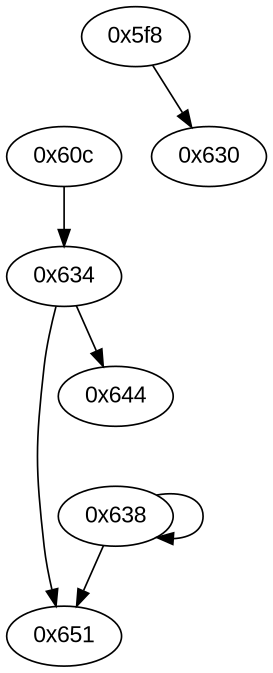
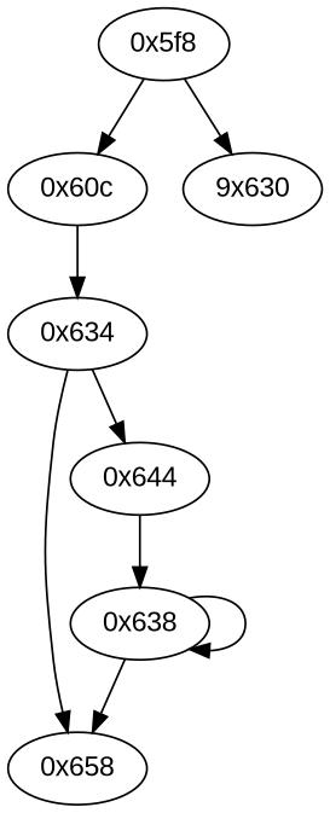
  digraph {
    fontname="Liberation Sans"
    node [fontname="Liberation Sans" opcode="[u'mov']"]
    edge [fontname="Liberation Sans"]
-   "0x658" [opcode="[u'ldr', u'add', u'bl', u'mov', u'pop']" label="0x651"]
+   "0x658" [opcode="[u'ldr', u'add', u'bl', u'mov', u'pop']"]
    n2 [label="0x638" opcode="[u'add', u'lsl', u'cmp', u'b']"]
    "0x60c" [opcode="[u'sub', u'sub', u'umull', u'and', u'lsr', u'rrx', u'add', u'sub', u'b']"]
    "0x634" [opcode="[u'ldr', u'ldrb', u'cmp', u'b']"]
    "0x644"
    "0x5f8" [opcode="[u'push', u'mov', u'mov', u'cmp', u'b']"]
-   "0x630"
+   "0x630" [label="9x630"]
    n2 -> "0x658"
    n2 -> n2
    "0x60c" -> "0x634"
    "0x634" -> "0x658"
    "0x634" -> "0x644"
+   "0x644" -> n2
+   "0x5f8" -> "0x60c"
    "0x5f8" -> "0x630"
  }
